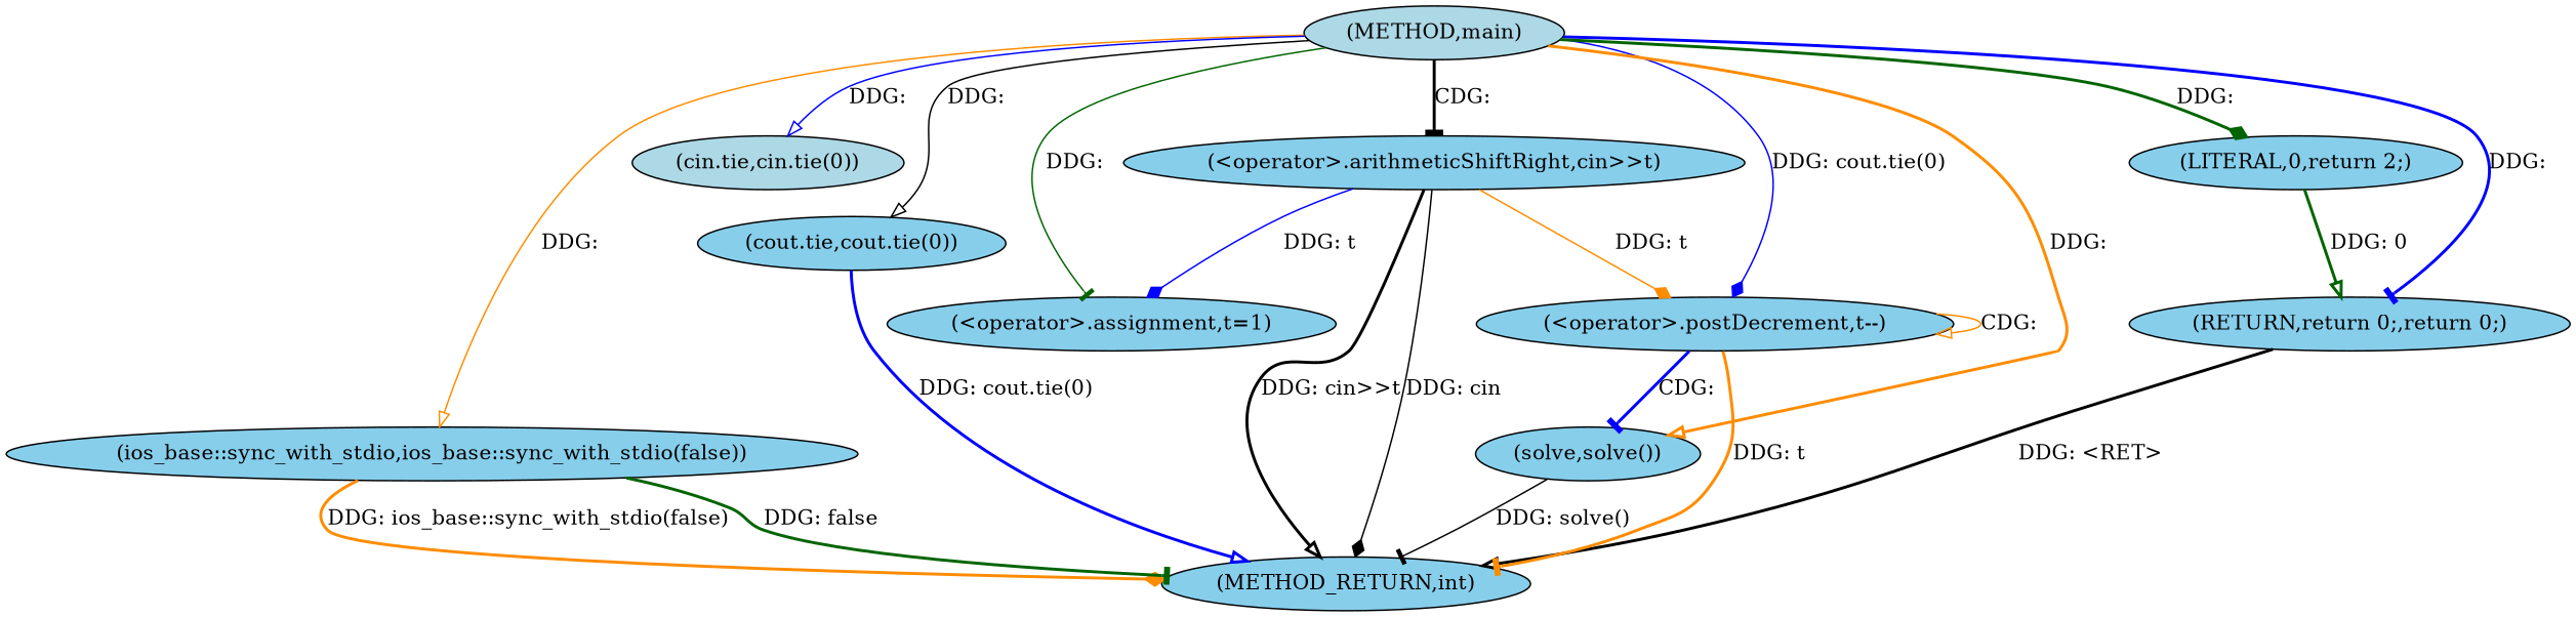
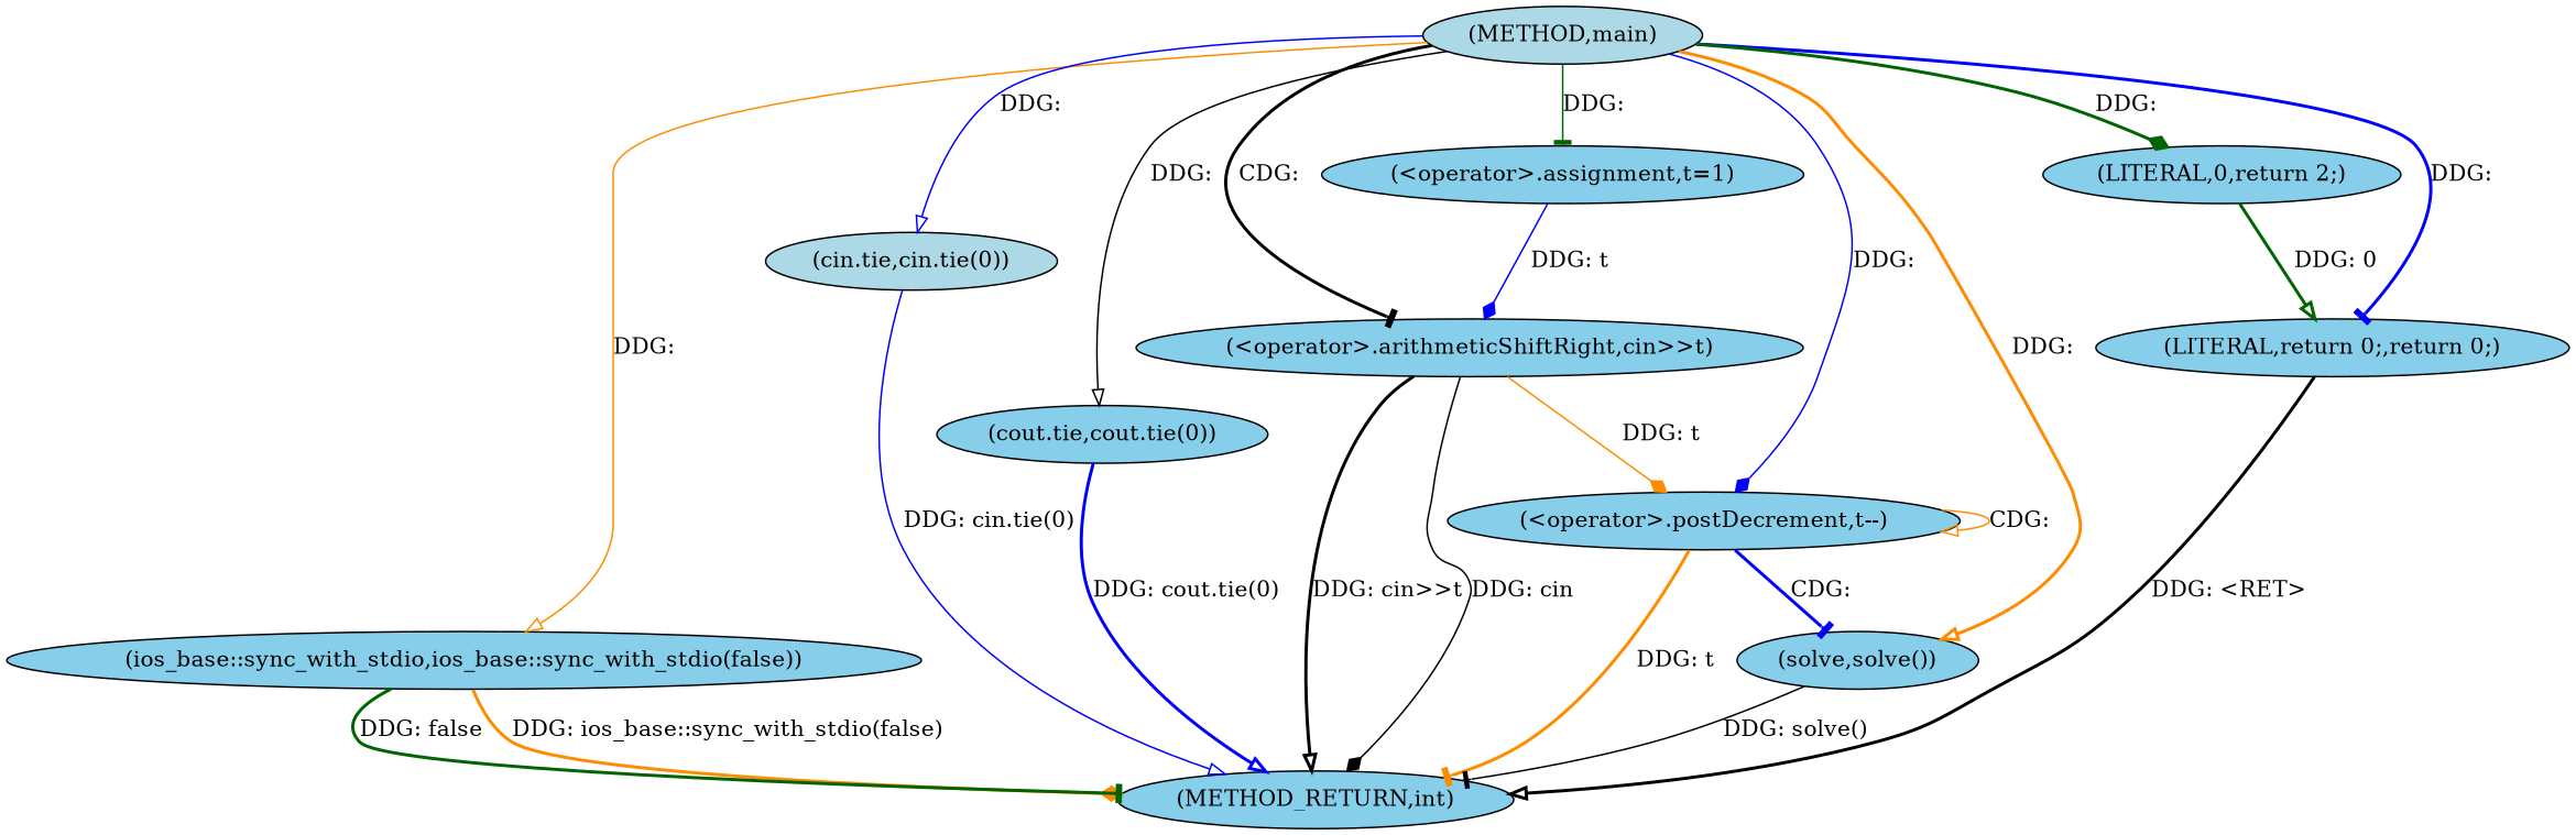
  digraph {
    node [fillcolor=skyblue style=filled]
    edge [arrowhead=onormal color=blue style=bold]
    n1 [fillcolor=lightblue label="(METHOD,main)"]
    n2 [label="(ios_base::sync_with_stdio,ios_base::sync_with_stdio(false))"]
    n3 [fillcolor=lightblue label="(cin.tie,cin.tie(0))"]
    n4 [label="(cout.tie,cout.tie(0))"]
    n5 [label="(<operator>.assignment,t=1)"]
    n6 [label="(<operator>.arithmeticShiftRight,cin>>t)"]
-   n7 [label="(RETURN,return 0;,return 0;)"]
+   n7 [label="(LITERAL,return 0;,return 0;)"]
    n8 [label="(<operator>.postDecrement,t--)"]
    n9 [label="(LITERAL,0,return 2;)"]
    n10 [label="(solve,solve())"]
    n11 [label="(METHOD_RETURN,int)"]
    n1 -> n2 [color=darkorange label="DDG: " style=solid]
    n1 -> n3 [label="DDG: " style=solid]
    n1 -> n4 [color=black label="DDG: " style=solid]
    n1 -> n5 [arrowhead=tee color=darkgreen label="DDG: " style=solid]
    n1 -> n6 [arrowhead=tee color=black label="CDG: "]
    n1 -> n7 [arrowhead=tee label="DDG: "]
-   n1 -> n8 [arrowhead=diamond label="DDG: cout.tie(0)" style=solid]
+   n1 -> n8 [arrowhead=diamond label="DDG: " style=solid]
    n1 -> n9 [arrowhead=diamond color=darkgreen label="DDG: "]
    n1 -> n10 [color=darkorange label="DDG: "]
    n2 -> n11 [arrowhead=diamond color=darkorange label="DDG: ios_base::sync_with_stdio(false)"]
    n2 -> n11 [arrowhead=tee color=darkgreen label="DDG: false"]
+   n3 -> n11 [label="DDG: cin.tie(0)" style=solid]
    n4 -> n11 [label="DDG: cout.tie(0)"]
-   n6 -> n5 [arrowhead=diamond label="DDG: t" style=solid]
+   n5 -> n6 [arrowhead=diamond label="DDG: t" style=solid]
    n6 -> n8 [arrowhead=diamond color=darkorange label="DDG: t" style=solid]
    n6 -> n11 [color=black label="DDG: cin>>t"]
    n6 -> n11 [arrowhead=diamond color=black label="DDG: cin" style=solid]
    n7 -> n11 [color=black label="DDG: <RET>"]
    n8 -> n8 [color=darkorange label="CDG: " style=solid]
    n8 -> n10 [arrowhead=tee label="CDG: "]
    n8 -> n11 [arrowhead=tee color=darkorange label="DDG: t"]
    n9 -> n7 [color=darkgreen label="DDG: 0"]
    n10 -> n11 [arrowhead=tee color=black label="DDG: solve()" style=solid]
  }
